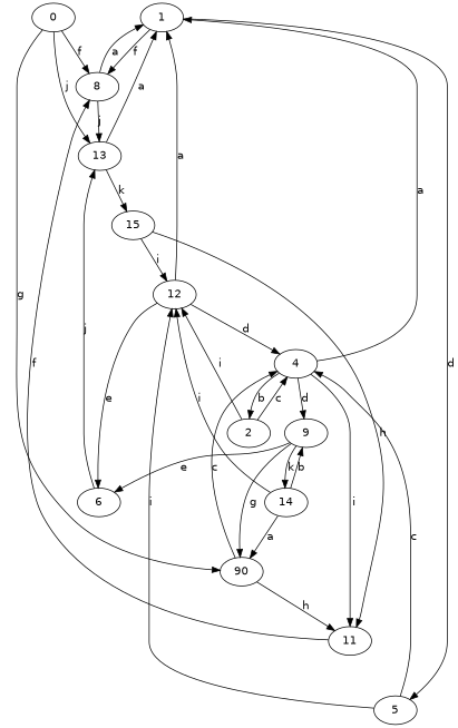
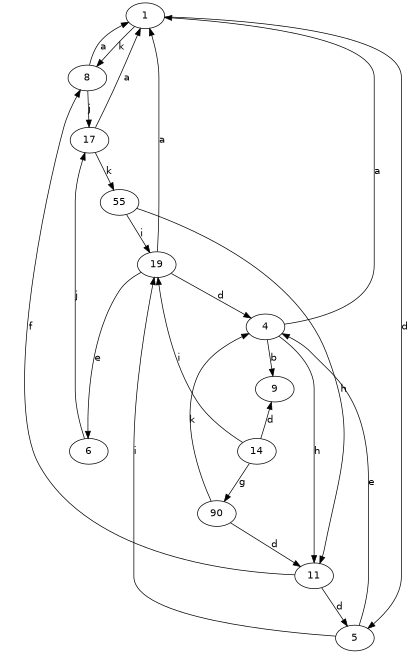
  strict digraph {
    fontname="DejaVu Sans"
    node [fontname="DejaVu Sans"]
    edge [fontname="DejaVu Sans"]
    1
    8
    5
-   13
-   2
+   13 [label=17]
    4
-   12
+   12 [label=19]
    n8 [label=9]
    11
    n10 [label=6]
    n11 [label=90]
    14
-   15
-   0
-   1 -> 8 [label=f]
+   15 [label=55]
+   1 -> 8 [label=k]
    1 -> 5 [label=d]
    8 -> 1 [label=a]
    8 -> 13 [label=j]
-   5 -> 4 [label=c]
+   5 -> 4 [label=e]
    5 -> 12 [label=i]
    13 -> 1 [label=a]
    13 -> 15 [label=k]
-   2 -> 4 [label=c]
-   2 -> 12 [label=i]
    4 -> 1 [label=a]
-   4 -> 2 [label=b]
-   4 -> n8 [label=d]
-   4 -> 11 [label=i]
+   4 -> n8 [label=b]
+   4 -> 11 [label=h]
    12 -> 1 [label=a]
    12 -> 4 [label=d]
    12 -> n10 [label=e]
-   n8 -> n10 [label=e]
-   n8 -> n11 [label=g]
-   n8 -> 14 [label=k]
    11 -> 8 [label=f]
+   11 -> 5 [label=d]
    n10 -> 13 [label=j]
-   n11 -> 4 [label=c]
-   n11 -> 11 [label=h]
+   n11 -> 4 [label=k]
+   n11 -> 11 [label=d]
    14 -> 12 [label=i]
-   14 -> n8 [label=b]
-   14 -> n11 [label=a]
+   14 -> n8 [label=d]
+   14 -> n11 [label=g]
    15 -> 12 [label=i]
    15 -> 11 [label=h]
-   0 -> 8 [label=f]
-   0 -> 13 [label=j]
-   0 -> n11 [label=g]
  }
